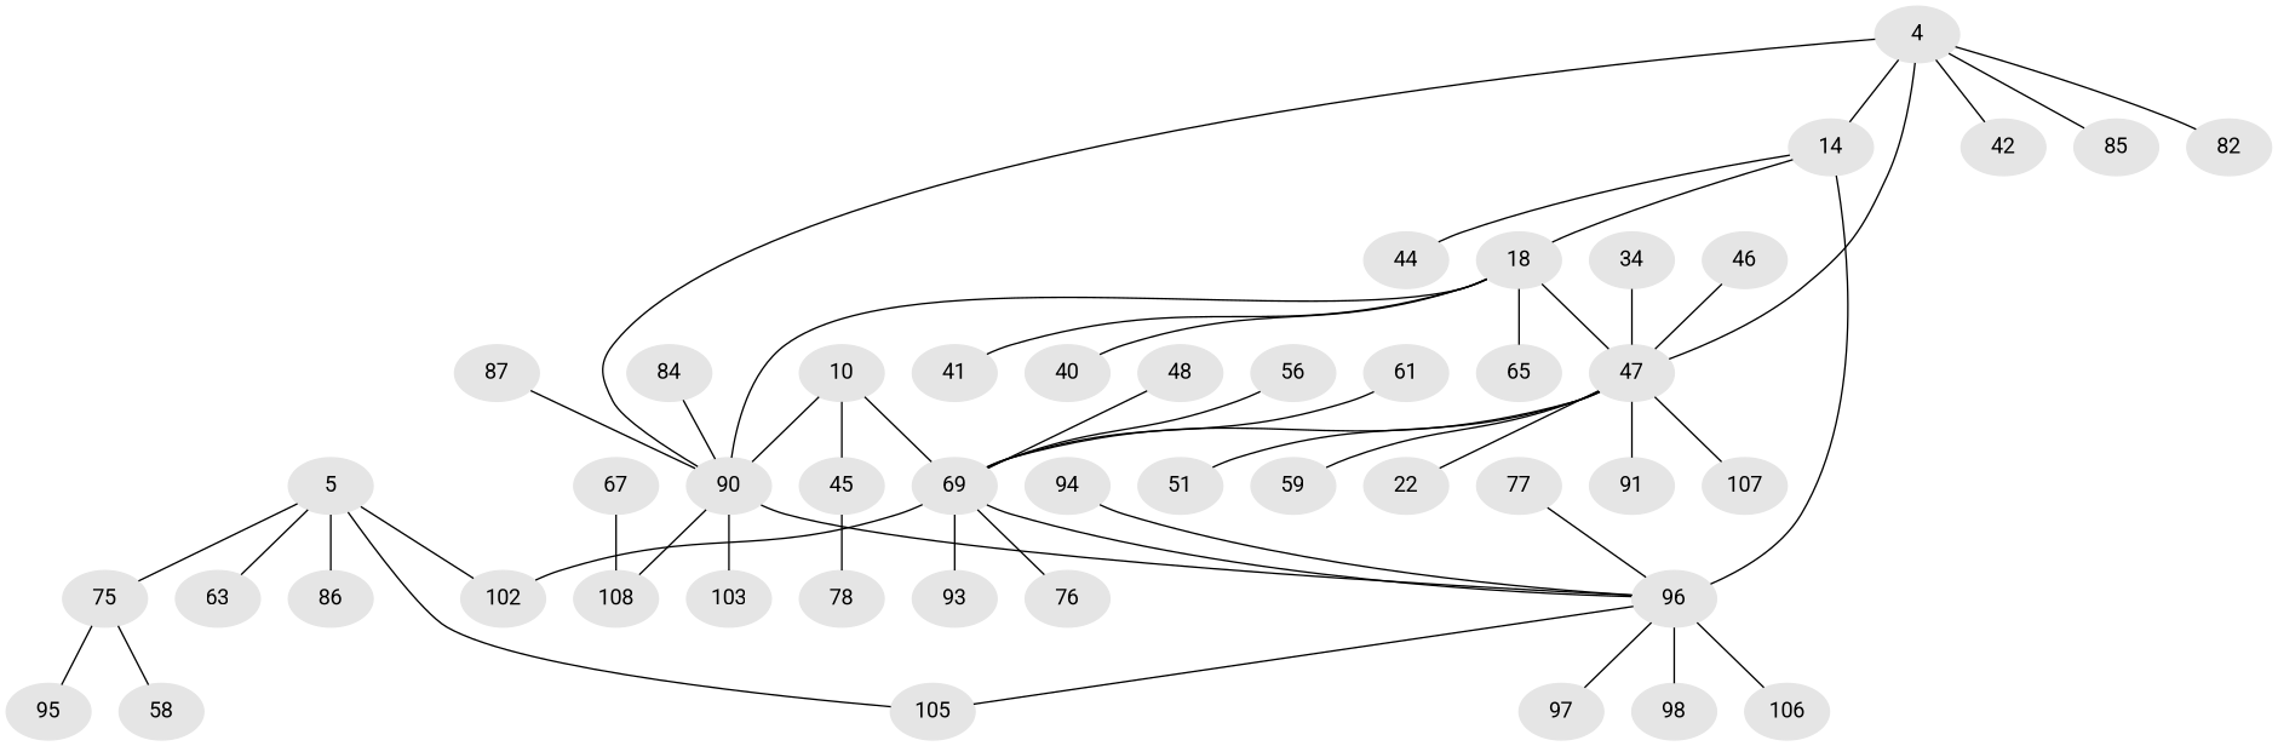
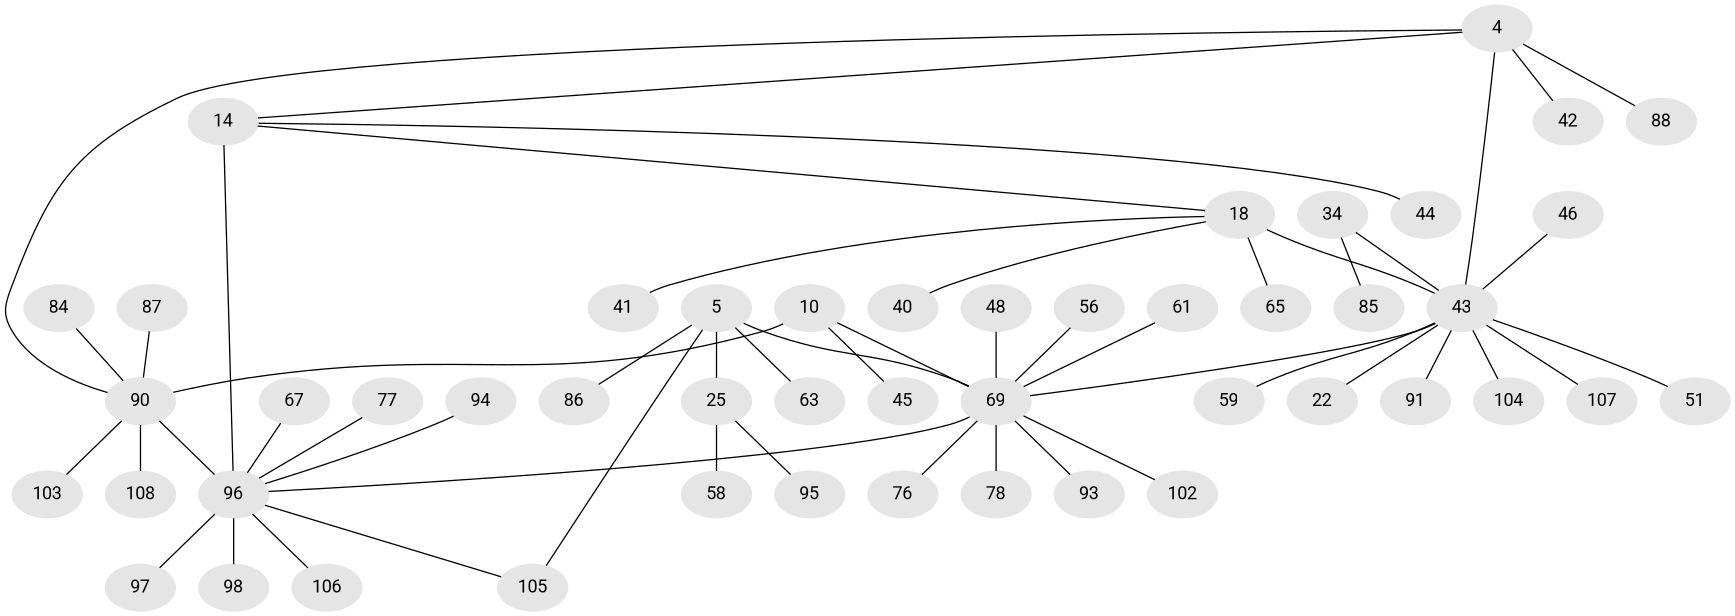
  graph {
    fontname=Roboto
    node [color=gray90 fontname=Roboto style=filled]
    edge [fontname=Roboto]
    4 [super="+3"]
    14 [super="+11"]
    42
-   47 [super="+20+30+31"]
+   47 [super="+20+30+31" label=43]
    85
-   88 [label=82]
+   88
    90 [super="+83+64+60+66+79"]
    5 [super="+2+1"]
-   25 [super="+22" label=75]
+   25 [super="+22"]
    63
    69 [super="+37"]
    86 [super="+39+71"]
    105
    18 [super="+17"]
    44
    96 [super="+57"]
    51
    59
    n19 [label=22]
    91
+   104
    107
    103
    108
    58
    95
    76
    78
    93
    102
    10 [super="+8"]
    45
    41 [super="+32"]
    n34 [label=40]
    65
    97
    98 [super="+89"]
    106 [super="+101"]
    34
    46
    48
    56
    61
    67
    77
    84
    87 [super="+80"]
    94
    4 -- 14
    4 -- 42
    4 -- 47 [weight=2]
-   4 -- 85
+   34 -- 85
    4 -- 88
    4 -- 90
    14 -- 18
    14 -- 44
    14 -- 96 [weight=6]
    47 -- 69
    47 -- 51
    47 -- 59
    47 -- n19
    47 -- 91
+   47 -- 104
    47 -- 107
    90 -- 96
    90 -- 103
    90 -- 108
    5 -- 25
    5 -- 63
-   5 -- 102
+   5 -- 69
    5 -- 86
    5 -- 105
    25 -- 58
    25 -- 95
    69 -- 96 [weight=2]
    69 -- 76
-   45 -- 78
+   69 -- 78
    69 -- 93
    69 -- 102
    18 -- 47 [weight=6]
-   18 -- 90
    18 -- 41
    18 -- n34
    18 -- 65
    96 -- 105
    96 -- 97
    96 -- 98
    96 -- 106
    10 -- 90
    10 -- 69 [weight=6]
    10 -- 45
    34 -- 47
    46 -- 47
    48 -- 69
    56 -- 69
    61 -- 69
-   67 -- 108
+   67 -- 96
    77 -- 96
    84 -- 90
    87 -- 90
    94 -- 96
  }
